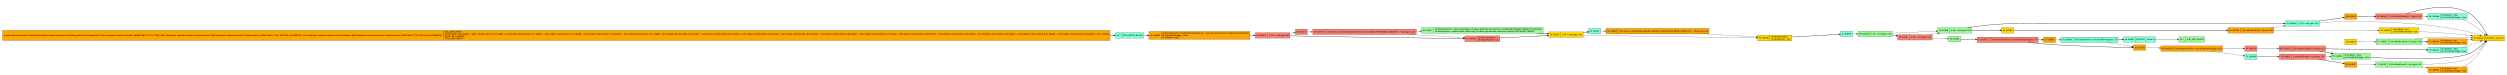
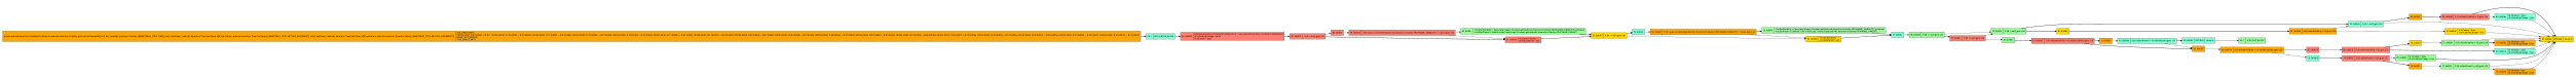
  digraph {
    fontname=Roboto
    rankdir=LR
    node [fillcolor=orange fontname=Roboto shape=record style=filled]
    edge [fontname=Roboto style=solid]
    n1 [fillcolor=aquamarine label="{44\:\ ?|MTH_ENTER_BLOCK\l}"]
-   n2 [label="{46\:\ 0x0000|androidx.transition.Visibility$VisibilityInfo r0 = new androidx.transition.Visibility.VisibilityInfo()\lr0.mVisibilityChange = false\lr0.mFadeIn = false\l}"]
+   n2 [fillcolor=salmon label="{46\:\ 0x0000|androidx.transition.Visibility$VisibilityInfo r0 = new androidx.transition.Visibility.VisibilityInfo()\lr0.mVisibilityChange = false\lr0.mFadeIn = false\l}"]
    n3 [fillcolor=salmon label="{47\:\ 0x0010|if (r8 == null) goto L43\l}"]
    n4 [fillcolor=salmon label="{48\:\ 0x0012}"]
    n5 [fillcolor=salmon label="{51\:\ 0x0033|r0.mStartVisibility = \-1\lr0.mStartParent = null\l}"]
    n6 [fillcolor=salmon label="{49\:\ 0x0018|if (r8.values.containsKey(androidx.transition.Visibility.PROPNAME_VISIBILITY) == false) goto L43\l}"]
    n7 [fillcolor=gold label="{52\:\ 0x0037|if (r9 == null) goto L42\l}"]
    n8 [fillcolor=palegreen label="{50\:\ 0x001a|r0.mStartVisibility = ((java.lang.Integer) r8.values.get(androidx.transition.Visibility.PROPNAME_VISIBILITY)).intValue()\lr0.mStartParent = (android.view.ViewGroup) r8.values.get(androidx.transition.Visibility.PROPNAME_PARENT)\l}"]
    n9 [fillcolor=aquamarine label="{53\:\ 0x0039}"]
    n10 [fillcolor=gold label="{56\:\ 0x005a|r0.mEndVisibility = \-1\lr0.mEndParent = null\l}"]
    n11 [label="{54\:\ 0x003f|if (r9.values.containsKey(androidx.transition.Visibility.PROPNAME_VISIBILITY) == false) goto L42\l}"]
    n12 [fillcolor=aquamarine label="{57\:\ 0x005e}"]
+   n13 [fillcolor=palegreen label="{55\:\ 0x0041|r0.mEndVisibility = ((java.lang.Integer) r9.values.get(androidx.transition.Visibility.PROPNAME_VISIBILITY)).intValue()\lr0.mEndParent = (android.view.ViewGroup) r9.values.get(androidx.transition.Visibility.PROPNAME_PARENT)\l}"]
    n14 [fillcolor=palegreen label="{58\:\ 0x005f|if (r8 == null) goto L34\l}"]
    n15 [fillcolor=salmon label="{59\:\ 0x0061|if (r9 == null) goto L34\l}"]
    n16 [fillcolor=palegreen label="{79\:\ 0x009a|if (r8 != null) goto L38\l}"]
    n17 [fillcolor=palegreen label="{60\:\ 0x0063}"]
    n18 [fillcolor=gold label="{80\:\ 0x009c}"]
    n19 [fillcolor=aquamarine label="{83\:\ 0x00a5|if (r9 != null) goto L24\l}"]
    n20 [fillcolor=salmon label="{61\:\ 0x0067|if (r0.mStartVisibility != r0.mEndVisibility) goto L19\l}"]
    n21 [label="{62\:\ 0x0069}"]
    n22 [label="{65\:\ 0x0070}"]
    n23 [fillcolor=aquamarine label="{63\:\ 0x006d|if (r0.mStartParent != r0.mEndParent) goto L19\l}"]
    n24 [label="{66\:\ 0x0074|if (r0.mStartVisibility == r0.mEndVisibility) goto L28\l}"]
    n25 [fillcolor=aquamarine label="{64\:\ 0x006f|RETURN\l|return r0\l}"]
    n26 [fillcolor=palegreen label="{45\:\ ?|MTH_EXIT_BLOCK\l}"]
    n27 [fillcolor=salmon label="{67\:\ 0x0076}"]
    n28 [fillcolor=aquamarine label="{73\:\ 0x0088}"]
    n29 [fillcolor=salmon label="{68\:\ 0x0078|if (r0.mStartVisibility != 0) goto L25\l}"]
    n30 [fillcolor=salmon label="{74\:\ 0x008a|if (r0.mEndParent != null) goto L31\l}"]
    n31 [fillcolor=aquamarine label="{69\:\ 0x007a|r0.mFadeIn = false\lr0.mVisibilityChange = true\l}"]
    n32 [fillcolor=gold label="{70\:\ 0x007f}"]
    n33 [fillcolor=gold label="{87\:\ 0x00af|RETURN\l|return r0\l}"]
    n34 [fillcolor=palegreen label="{71\:\ 0x0081|if (r0.mEndVisibility != 0) goto L24\l}"]
    n35 [label="{72\:\ 0x0083|r0.mFadeIn = true\lr0.mVisibilityChange = true\l}"]
    n36 [fillcolor=palegreen label="{75\:\ 0x008c|r0.mFadeIn = false\lr0.mVisibilityChange = true\l}"]
    n37 [label="{76\:\ 0x0091}"]
    n38 [fillcolor=palegreen label="{77\:\ 0x0093|if (r0.mStartParent != null) goto L24\l}"]
    n39 [label="{78\:\ 0x0095|r0.mFadeIn = true\lr0.mVisibilityChange = true\l}"]
    n40 [label="{81\:\ 0x009e|if (r0.mEndVisibility != 0) goto L38\l}"]
    n41 [label="{84\:\ 0x00a7}"]
    n42 [fillcolor=gold label="{82\:\ 0x00a0|r0.mFadeIn = true\lr0.mVisibilityChange = true\l}"]
    n43 [fillcolor=salmon label="{85\:\ 0x00a9|if (r0.mStartVisibility != 0) goto L24\l}"]
    n44 [fillcolor=aquamarine label="{86\:\ 0x00ab|r0.mFadeIn = false\lr0.mVisibilityChange = true\l}"]
    n45 [label="{private androidx.transition.Visibility$VisibilityInfo androidx.transition.Visibility.getVisibilityChangeInfo((r7v0 'this' androidx.transition.Visibility A[IMMUTABLE_TYPE, THIS]), (r8v0 'startValues' androidx.transition.TransitionValues A[D('startValues' androidx.transition.TransitionValues), IMMUTABLE_TYPE, METHOD_ARGUMENT]), (r9v0 'endValues' androidx.transition.TransitionValues A[D('endValues' androidx.transition.TransitionValues), IMMUTABLE_TYPE, METHOD_ARGUMENT]))  | USE_LINES_HINTS\lCROSS_EDGE: B:87:0x00af \-\> B:45:?, CROSS_EDGE: B:72:0x0083 \-\> B:87:0x00af, CROSS_EDGE: B:71:0x0081 \-\> B:87:0x00af, CROSS_EDGE: B:75:0x008c \-\> B:87:0x00af, CROSS_EDGE: B:78:0x0095 \-\> B:87:0x00af, CROSS_EDGE: B:77:0x0093 \-\> B:87:0x00af, CROSS_EDGE: B:61:0x0067 \-\> B:65:0x0070, CROSS_EDGE: B:82:0x00a0 \-\> B:87:0x00af, CROSS_EDGE: B:86:0x00ab \-\> B:87:0x00af, CROSS_EDGE: B:85:0x00a9 \-\> B:87:0x00af, CROSS_EDGE: B:83:0x00a5 \-\> B:87:0x00af, CROSS_EDGE: B:79:0x009a \-\> B:83:0x00a5, CROSS_EDGE: B:58:0x005f \-\> B:79:0x009a, CROSS_EDGE: B:56:0x005a \-\> B:57:0x005e, CROSS_EDGE: B:52:0x0037 \-\> B:56:0x005a, CROSS_EDGE: B:51:0x0033 \-\> B:52:0x0037, CROSS_EDGE: B:47:0x0010 \-\> B:51:0x0033\lINLINE_NOT_NEEDED\lTYPE_VARS: EMPTY\l}"]
    n1 -> n2 [style=bold]
    n2 -> n3 [style=bold]
    n3 -> n4
    n3 -> n5 [style=bold]
    n4 -> n6
    n5 -> n7 [style=bold]
    n6 -> n5
    n6 -> n8
    n7 -> n9 [style=bold]
    n7 -> n10
    n8 -> n7 [style=bold]
    n9 -> n11
    n10 -> n12 [style=bold]
    n11 -> n10
+   n11 -> n13 [style=bold]
    n12 -> n14
+   n13 -> n12
    n14 -> n15 [style=bold]
    n14 -> n16
    n15 -> n16
    n15 -> n17
    n16 -> n18 [style=bold]
    n16 -> n19 [style=bold]
    n17 -> n20 [style=bold]
    n18 -> n40 [style=bold]
    n19 -> n33
    n19 -> n41 [style=bold]
    n20 -> n21 [style=bold]
    n20 -> n22 [style=bold]
    n21 -> n23
    n22 -> n24
    n23 -> n22
    n23 -> n25 [style=bold]
    n24 -> n27
    n24 -> n28
    n25 -> n26
    n27 -> n29
    n28 -> n30 [style=bold]
    n29 -> n31 [style=bold]
-   n29 -> n36 [style=bold]
+   n29 -> n32 [style=bold]
    n30 -> n36
    n30 -> n37 [style=bold]
    n31 -> n33
    n32 -> n34
    n34 -> n33
    n34 -> n35 [style=bold]
    n35 -> n33
    n36 -> n33 [style=bold]
    n37 -> n38
    n38 -> n33
    n38 -> n39
    n39 -> n33
    n40 -> n19
    n40 -> n42
    n41 -> n43 [style=bold]
    n42 -> n33
    n43 -> n33 [style=bold]
    n43 -> n44
    n44 -> n33
    n45 -> n1 [style=bold]
  }
